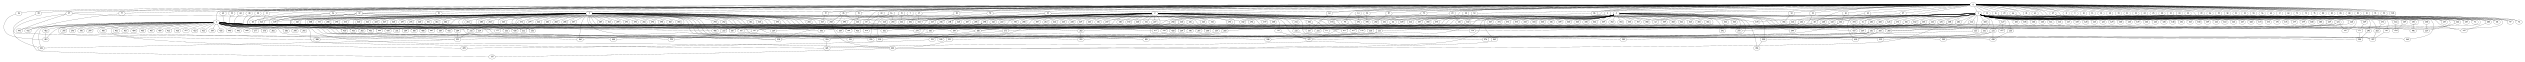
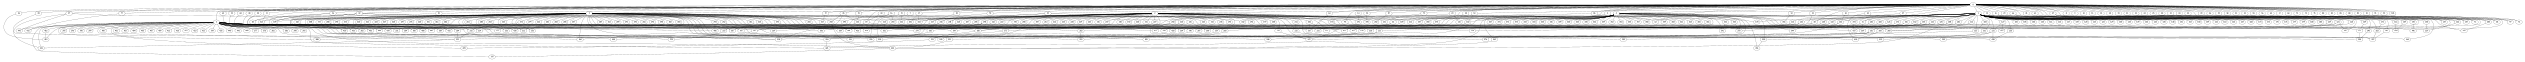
  graph {
    fontname="IBM Plex Mono"
    node [fontname="IBM Plex Mono"]
    edge [fontname="IBM Plex Mono"]
    0
    1
    2
    3
    4
    5
    6
    7
    8
    9
    10
    11
    12
    13
    14
    15
    16
    17
    18
    19
    20
    21
    22
    23
    24
    25
    26
    27
    28
    29
    30
    31
    32
    33
    34
    35
    36
    37
    38
    39
    40
    41
    42
    43
    44
    45
    46
    47
    48
    49
    50
    51
    52
    53
    54
    55
    56
    57
    58
    59
    60
    61
    62
    63
    64
    65
    66
    67
    68
    69
    70
    71
    72
    73
    74
    75
    76
    77
    78
    79
    80
    81
    82
    83
    84
    85
    86
    87
    88
    89
    90
    91
    92
    93
    94
    95
    96
    97
    98
    99
    100
    101
    337
    102
    103
    104
    105
    106
    107
    108
    109
    110
    111
    112
    113
    114
    115
    116
    117
    118
    119
    120
    121
    122
    123
    124
    125
    126
    127
    128
    129
    130
    131
    132
    133
    134
    135
    136
    137
    138
    139
    140
    141
    142
    143
    144
    145
    146
    147
    148
    149
    150
    151
    152
    153
    154
    155
    156
    157
    158
    159
    160
    161
    162
    163
    164
    165
    166
    167
    168
    169
    170
    171
    172
    173
    174
    175
    176
    177
    178
    179
    180
    181
    182
    183
    184
    185
    186
    187
    188
    189
    190
    191
    192
    193
    194
    195
    196
    197
    198
    199
    200
    201
    202
    203
    204
    205
    206
    207
    208
    209
    210
    211
    212
    213
    214
    215
    216
    217
    218
    219
    220
    221
    222
    223
    224
    225
    226
    227
    228
    229
    230
    231
    232
    233
    234
    235
    236
    237
    238
    239
    240
    241
    242
    243
    244
+   245
    246
    247
    364
    256
    258
    259
    260
    261
    262
    257
    264
    265
    266
    267
    268
    269
    270
    271
    272
    273
    274
    275
    276
    277
    278
    279
    280
    281
    282
    283
    284
    285
    286
    287
    288
    289
    290
    291
    292
    293
    294
    295
    296
    297
    298
    263
    300
    301
    302
    303
    304
    305
    306
    307
    308
    309
    310
    311
    312
    313
    314
    315
    316
    317
    318
    319
    320
    321
    322
    323
    324
    325
    326
    327
    328
    329
    299
    248
    249
    250
    251
    252
    253
    254
    255
    330
    331
    332
    333
    334
    335
    336
    338
    339
    340
    341
    342
    343
    344
    345
    346
    347
    348
    349
    350
    351
    352
    353
    354
    355
    356
    357
    358
    359
    360
    361
    362
    363
    365
    366
    367
    368
    369
    370
    371
    372
    373
    374
    375
    376
    421
    384
    386
    387
    388
    389
    390
    385
    392
    393
    394
    395
    396
    397
    398
    399
    400
    401
    402
    403
    404
    405
    406
    407
    408
    409
    410
    411
    412
    413
    414
    415
    416
    417
    418
    419
    420
    422
    423
    424
    425
    426
    391
    428
    429
    430
    431
    432
    433
    434
    435
    436
    437
    438
    439
    440
    441
    442
    443
    444
    445
    446
    n440 [label=547]
    448
    449
    427
    377
    378
    379
    380
    381
    382
    383
    0 -- 1
    0 -- 2
    0 -- 3
    0 -- 4
    0 -- 5
    0 -- 6
    0 -- 7
    0 -- 8
    0 -- 9
    0 -- 10
    0 -- 11
    0 -- 12
    0 -- 13
    0 -- 14
    0 -- 15
    0 -- 16
    0 -- 17
    0 -- 18
    0 -- 19
    0 -- 20
    0 -- 21
    0 -- 22
    0 -- 23
    0 -- 24
    0 -- 25
    0 -- 26
    0 -- 27
    0 -- 28
    0 -- 29
    0 -- 30
    0 -- 31
    0 -- 32
    0 -- 33
    0 -- 34
    0 -- 35
    0 -- 36
    0 -- 37
    0 -- 38
    0 -- 39
    0 -- 40
    0 -- 41
    0 -- 42
    0 -- 43
    0 -- 44
    0 -- 45
    0 -- 46
    0 -- 47
    0 -- 48
    0 -- 49
    0 -- 50
    0 -- 51
    0 -- 52
    0 -- 53
    0 -- 54
    0 -- 55
    0 -- 56
    0 -- 57
    0 -- 58
    0 -- 59
    0 -- 60
    0 -- 61
    0 -- 62
    0 -- 63
    0 -- 64
    0 -- 65
    0 -- 66
    0 -- 67
    0 -- 68
    0 -- 69
    0 -- 70
    0 -- 71
    0 -- 72
    0 -- 73
    0 -- 74
    0 -- 75
    0 -- 76
    0 -- 77
    0 -- 78
    0 -- 79
    0 -- 80
    0 -- 81
    0 -- 82
    0 -- 83
    0 -- 84
    0 -- 85
    0 -- 86
    0 -- 87
    0 -- 88
    0 -- 89
    0 -- 90
    0 -- 91
    0 -- 92
    0 -- 93
    0 -- 94
    0 -- 95
    0 -- 96
    0 -- 97
    0 -- 98
    0 -- 99
    0 -- 100
    0 -- 101
    0 -- 337
    1 -- 31
    1 -- 40
    1 -- 102
    1 -- 103
    1 -- 104
    1 -- 105
    1 -- 106
    1 -- 107
    1 -- 108
    1 -- 109
    1 -- 110
    1 -- 111
    1 -- 112
    1 -- 113
    1 -- 114
    1 -- 115
    1 -- 116
    1 -- 117
    1 -- 118
    1 -- 119
    1 -- 120
    1 -- 121
    1 -- 122
    1 -- 123
    1 -- 124
    1 -- 125
    1 -- 126
    1 -- 127
    1 -- 128
    1 -- 129
    1 -- 130
    1 -- 131
    1 -- 132
    1 -- 133
    1 -- 134
    1 -- 135
    1 -- 136
    1 -- 137
    1 -- 138
    1 -- 139
    1 -- 140
    1 -- 141
    1 -- 142
    1 -- 143
    1 -- 144
    1 -- 145
    1 -- 146
    1 -- 147
    1 -- 148
    1 -- 149
    1 -- 150
    1 -- 151
    1 -- 152
    1 -- 153
    1 -- 154
    1 -- 155
    1 -- 156
    1 -- 157
    1 -- 158
    1 -- 159
    1 -- 160
    1 -- 161
    1 -- 162
    1 -- 163
    1 -- 164
    1 -- 165
    1 -- 166
    1 -- 167
    1 -- 168
    1 -- 169
    1 -- 170
    1 -- 171
    1 -- 172
    1 -- 173
    1 -- 174
    1 -- 175
    1 -- 176
    1 -- 177
    1 -- 178
    1 -- 179
    1 -- 180
    1 -- 181
    1 -- 182
    1 -- 183
    1 -- 184
    1 -- 185
    1 -- 186
    2 -- 187
    2 -- 188
    2 -- 189
    2 -- 190
    2 -- 191
    2 -- 192
    2 -- 193
    2 -- 194
    2 -- 195
    2 -- 196
    2 -- 197
    2 -- 198
    2 -- 199
    2 -- 200
    2 -- 201
    2 -- 202
    2 -- 203
    2 -- 204
    2 -- 205
    2 -- 206
    2 -- 207
    2 -- 208
    2 -- 209
    2 -- 210
    2 -- 211
    2 -- 212
    2 -- 213
    2 -- 214
    2 -- 215
    2 -- 216
    2 -- 217
    2 -- 218
    2 -- 219
    2 -- 220
    2 -- 221
    2 -- 222
    2 -- 223
    2 -- 224
    2 -- 225
    2 -- 226
    2 -- 227
    2 -- 228
    2 -- 229
    2 -- 230
    2 -- 231
    2 -- 232
    2 -- 233
    2 -- 234
    2 -- 235
    2 -- 236
    2 -- 237
    2 -- 238
    2 -- 239
    2 -- 240
    2 -- 241
    2 -- 242
    2 -- 243
    2 -- 244
+   2 -- 245
    2 -- 246
    2 -- 247
    2 -- 364
    3 -- 256
    3 -- 258
    3 -- 259
    3 -- 260
    3 -- 261
    3 -- 262
    3 -- 257
    3 -- 264
    3 -- 265
    3 -- 266
    3 -- 267
    3 -- 268
    3 -- 269
    3 -- 270
    3 -- 271
    3 -- 272
    3 -- 273
    3 -- 274
    3 -- 275
    3 -- 276
    3 -- 277
    3 -- 278
    3 -- 279
    3 -- 280
    3 -- 281
    3 -- 282
    3 -- 283
    3 -- 284
    3 -- 285
    3 -- 286
    3 -- 287
    3 -- 288
    3 -- 289
    3 -- 290
    3 -- 291
    3 -- 292
    3 -- 293
    3 -- 294
    3 -- 295
    3 -- 296
    3 -- 297
    3 -- 298
    3 -- 263
    3 -- 300
    3 -- 301
    3 -- 302
    3 -- 303
    3 -- 304
    3 -- 305
    3 -- 306
    3 -- 307
    3 -- 308
    3 -- 309
    3 -- 310
    3 -- 311
    3 -- 312
    3 -- 313
    3 -- 314
    3 -- 315
    3 -- 316
    3 -- 317
    3 -- 318
    3 -- 319
    3 -- 320
    3 -- 321
    3 -- 322
    3 -- 323
    3 -- 324
    3 -- 325
    3 -- 326
    3 -- 327
    3 -- 328
    3 -- 329
    3 -- 299
    3 -- 248
    3 -- 249
    3 -- 250
    3 -- 251
    3 -- 252
    3 -- 253
    3 -- 254
    3 -- 255
    4 -- 337
    4 -- 364
    4 -- 258
    4 -- 330
    4 -- 331
    4 -- 332
    4 -- 333
    4 -- 334
    4 -- 335
    4 -- 336
    4 -- 338
    4 -- 339
    4 -- 340
    4 -- 341
    4 -- 342
    4 -- 343
    4 -- 344
    4 -- 345
    4 -- 346
    4 -- 347
    4 -- 348
    4 -- 349
    4 -- 350
    4 -- 351
    4 -- 352
    4 -- 353
    4 -- 354
    4 -- 355
    4 -- 356
    4 -- 357
    4 -- 358
    4 -- 359
    4 -- 360
    4 -- 361
    4 -- 362
    4 -- 363
    4 -- 365
    4 -- 366
    4 -- 367
    4 -- 368
    4 -- 369
    4 -- 370
    4 -- 371
    4 -- 372
    4 -- 373
    4 -- 374
    4 -- 375
    4 -- 376
    4 -- 421
    5 -- 62
    5 -- 212
    6 -- 251
    6 -- 421
    6 -- 384
    6 -- 386
    6 -- 387
    6 -- 388
    6 -- 389
    6 -- 390
    6 -- 385
    6 -- 392
    6 -- 393
    6 -- 394
    6 -- 395
    6 -- 396
    6 -- 397
    6 -- 398
    6 -- 399
    6 -- 400
    6 -- 401
    6 -- 402
    6 -- 403
    6 -- 404
    6 -- 405
    6 -- 406
    6 -- 407
    6 -- 408
    6 -- 409
    6 -- 410
    6 -- 411
    6 -- 412
    6 -- 413
    6 -- 414
    6 -- 415
    6 -- 416
    6 -- 417
    6 -- 418
    6 -- 419
    6 -- 420
    6 -- 422
    6 -- 423
    6 -- 424
    6 -- 425
    6 -- 426
    6 -- 391
    6 -- 428
    6 -- 429
    6 -- 430
    6 -- 431
    6 -- 432
    6 -- 433
    6 -- 434
    6 -- 435
    6 -- 436
    6 -- 437
    6 -- 438
    6 -- 439
    6 -- 440
    6 -- 441
    6 -- 442
    6 -- 443
    6 -- 444
    6 -- 445
    6 -- 446
    6 -- n440
    6 -- 448
    6 -- 449
    6 -- 427
    6 -- 377
    6 -- 378
    6 -- 379
    6 -- 380
    6 -- 381
    6 -- 382
    6 -- 383
    7 -- 310
    12 -- 356
    13 -- 368
    14 -- 191
    16 -- 203
    16 -- 290
    16 -- 295
    17 -- 154
    17 -- 201
    20 -- 318
    23 -- 115
    23 -- 154
    26 -- 84
    26 -- 109
    26 -- 154
    27 -- 190
    27 -- 431
    27 -- 445
    28 -- 189
    29 -- 166
    31 -- 369
    31 -- 414
    32 -- 95
    32 -- 109
    32 -- 215
    32 -- 314
    32 -- 432
    36 -- 419
    37 -- 317
    38 -- 284
    39 -- 76
    40 -- 344
    40 -- 436
    41 -- 427
    42 -- 411
    43 -- 69
    44 -- 247
    44 -- 267
    45 -- 134
    45 -- 297
    45 -- 250
    47 -- 48
    47 -- 97
    47 -- 446
    53 -- 102
    53 -- 278
    54 -- 410
    57 -- 374
    58 -- 136
    59 -- 235
    59 -- 255
    59 -- 342
    60 -- 401
    61 -- 100
    63 -- 420
    64 -- 267
    66 -- 71
    66 -- 157
    69 -- 204
    69 -- 318
    70 -- 246
    74 -- 314
    74 -- 380
    77 -- 415
    78 -- 134
    79 -- 231
    81 -- 304
    82 -- 217
    86 -- 170
    86 -- 315
    87 -- 202
    93 -- 426
    94 -- 195
    95 -- 160
    96 -- 137
    96 -- 271
    98 -- 188
    99 -- 242
    99 -- 384
    100 -- 147
    102 -- 417
    103 -- 135
    107 -- 424
    108 -- 312
    108 -- 433
    112 -- 181
    114 -- 284
    116 -- 424
    118 -- 368
    121 -- 142
    121 -- 248
    121 -- 369
    122 -- 221
    122 -- 268
    125 -- 224
    126 -- 275
    127 -- 131
    127 -- 427
    128 -- 430
    131 -- 210
    131 -- 319
    131 -- 430
    132 -- 188
    132 -- 307
    134 -- 255
    135 -- 247
    136 -- 199
    136 -- 393
    138 -- 301
    140 -- 305
    141 -- 397
    146 -- 297
    146 -- 383
    149 -- 271
    150 -- 239
    152 -- 259
    154 -- 380
    155 -- 233
    155 -- 428
    156 -- 300
    156 -- 299
    160 -- 165
    160 -- 330
    160 -- 410
    161 -- 410
    166 -- 239
    169 -- 437
    171 -- 183
    172 -- 412
    178 -- 446
    181 -- 230
    181 -- 309
    181 -- 391
    182 -- 379
    183 -- 397
    184 -- 385
    186 -- 370
    187 -- 442
    188 -- 223
    189 -- 411
    190 -- 277
    194 -- 338
    198 -- 324
    198 -- 389
    198 -- 394
    199 -- 249
    205 -- 315
    206 -- 221
    206 -- 267
    208 -- 275
    211 -- 232
    214 -- 387
    215 -- 301
    215 -- 331
    217 -- 269
    218 -- 408
    219 -- 247
    220 -- 299
    222 -- 306
    223 -- 429
    226 -- 300
    226 -- 441
    227 -- 441
    232 -- 376
    233 -- 318
    233 -- 321
    246 -- 406
    246 -- 379
    258 -- 387
    258 -- 397
    259 -- 310
    261 -- 326
    265 -- 368
    268 -- 295
    271 -- 305
    272 -- 387
    272 -- 380
    275 -- 313
    280 -- 438
    281 -- 401
    284 -- 391
    286 -- 439
    288 -- 324
    288 -- 382
    293 -- 364
    294 -- 347
    294 -- 406
    297 -- 304
    263 -- 315
    311 -- 209
    315 -- 391
    316 -- 444
    321 -- 433
    324 -- 388
    325 -- 441
    248 -- 448
    250 -- 433
    252 -- 347
    253 -- 312
    254 -- 256
    255 -- 270
    330 -- 351
    332 -- 341
    347 -- 348
    350 -- 432
    353 -- 370
    362 -- 433
    366 -- 417
    374 -- 437
    375 -- 438
    385 -- 394
    394 -- 421
    416 -- 419
    391 -- 431
    433 -- n440
    383 -- 393
  }
